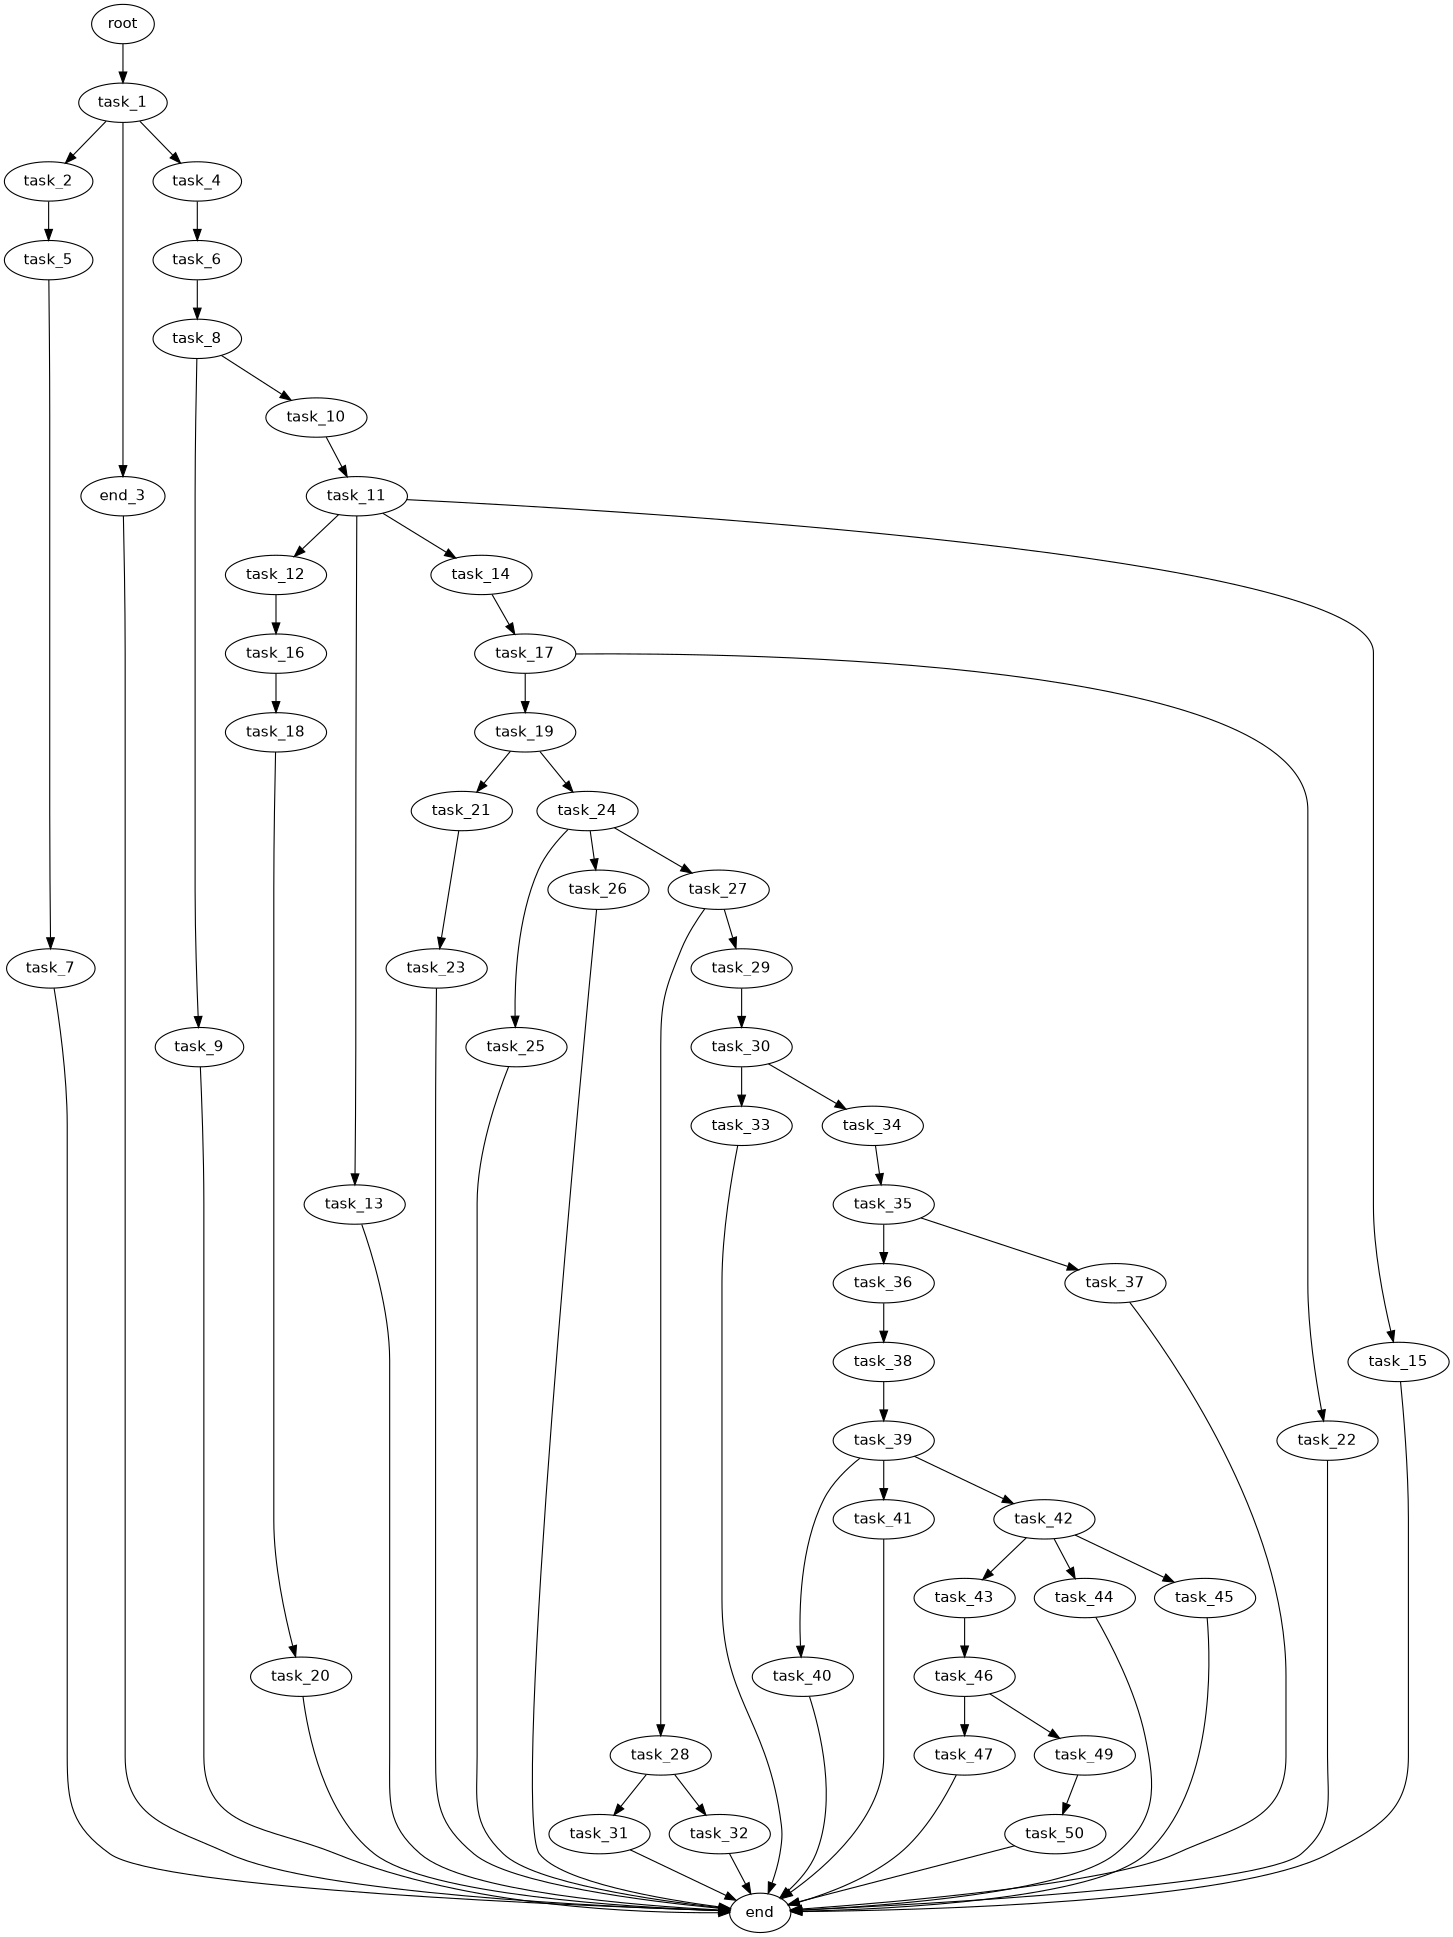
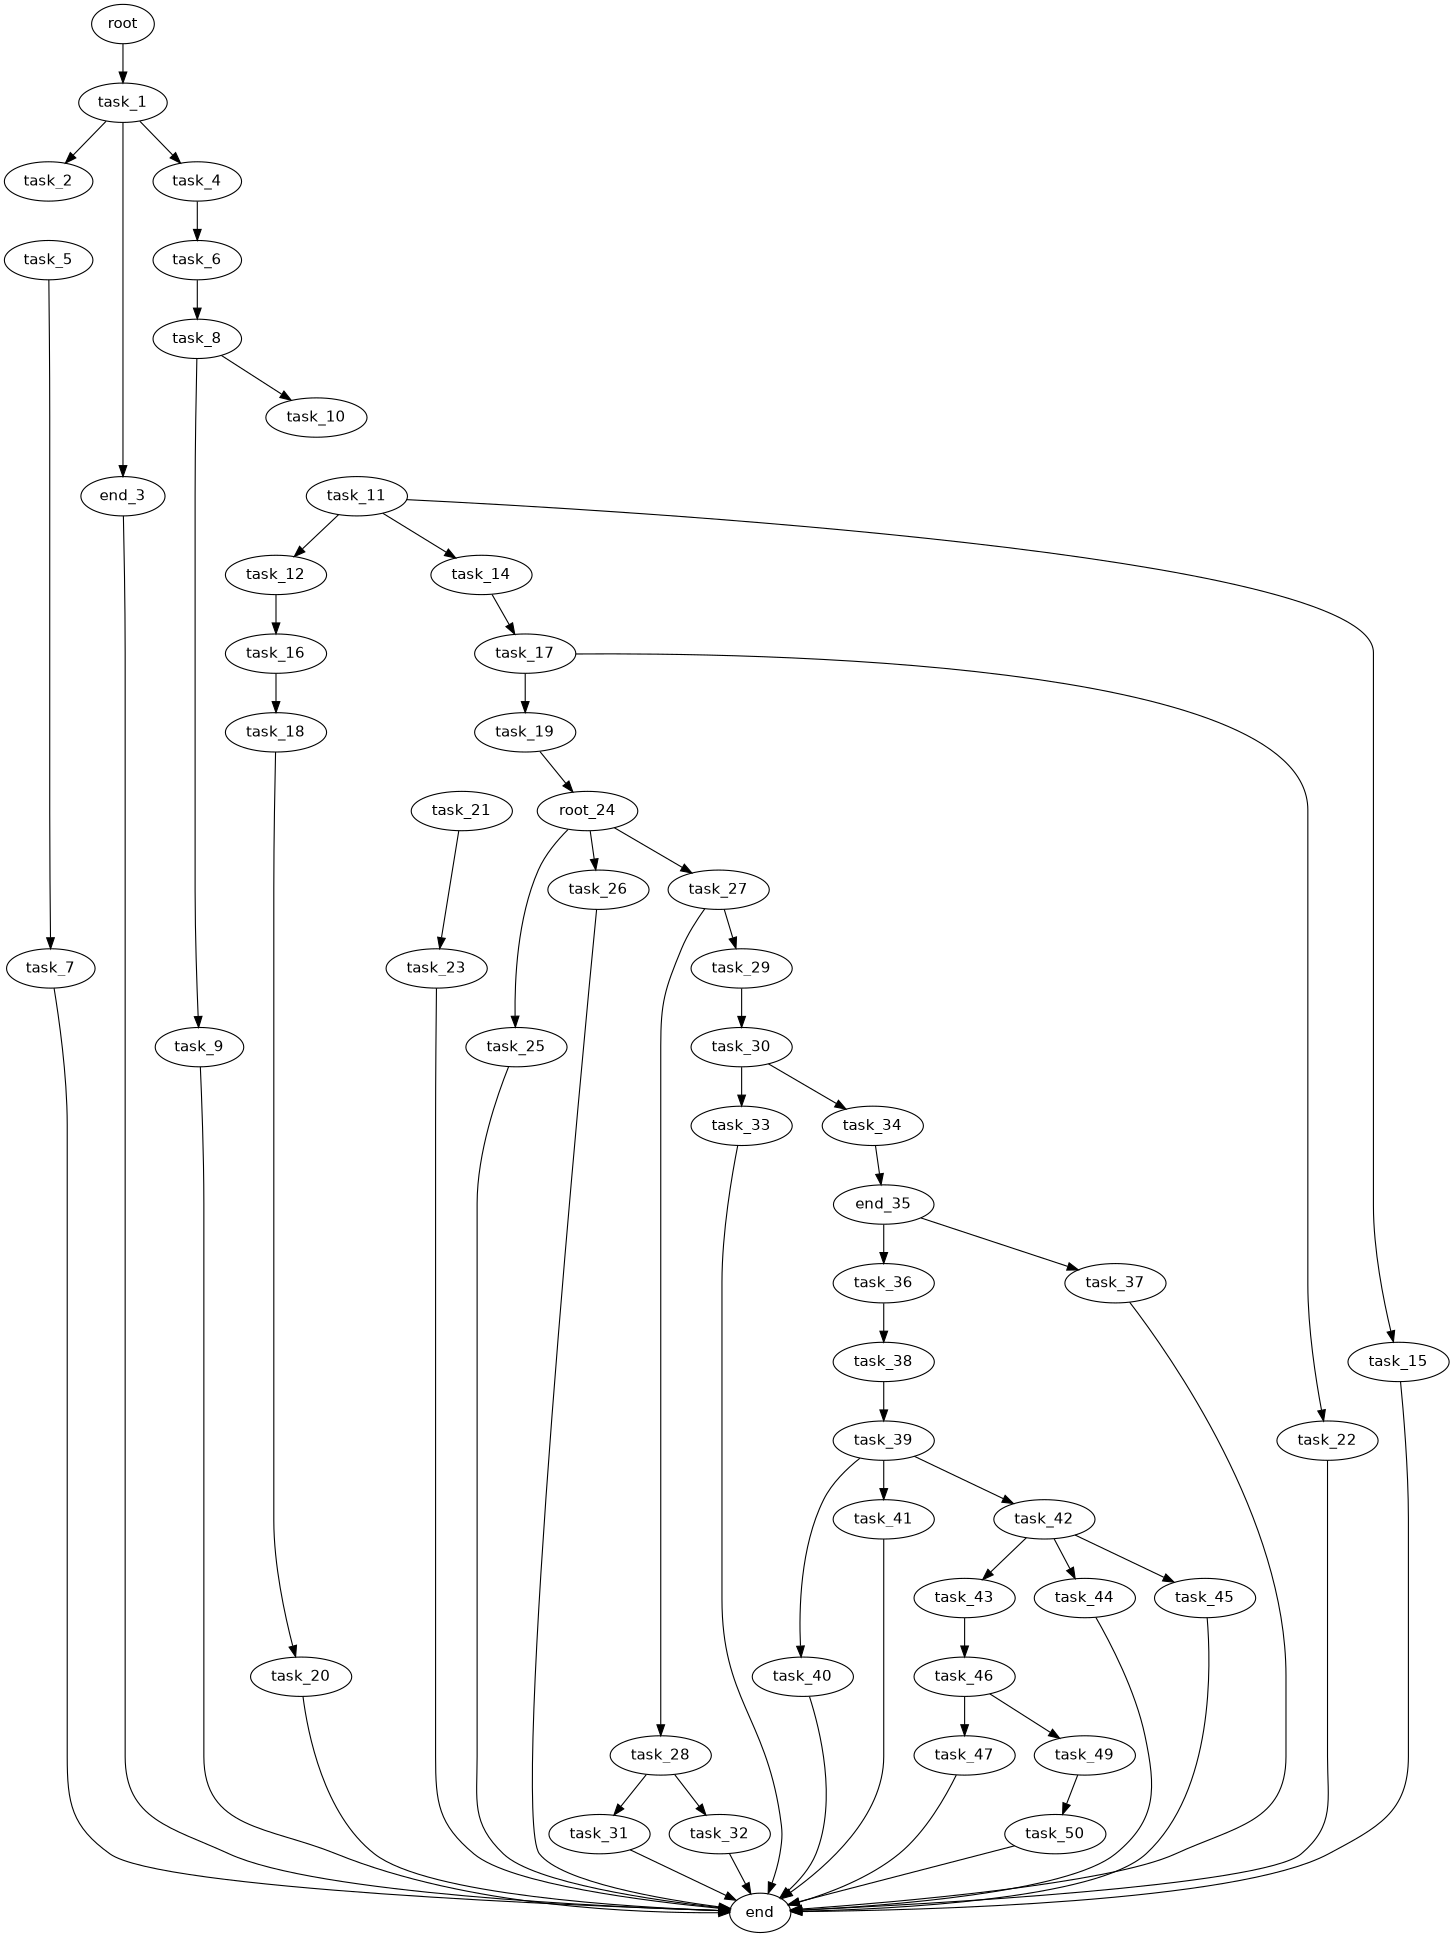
  digraph {
    fontname="DejaVu Sans"
    node [fontname="DejaVu Sans"]
    edge [fontname="DejaVu Sans"]
    root
    task_1
    task_2
    n4 [label=end_3]
    task_4
    task_5
    end
    task_6
    task_7
    task_8
    task_9
    task_10
    task_11
    task_12
-   task_13
    task_14
    task_15
    task_16
    task_17
    task_18
    task_19
    task_22
    task_20
    task_21
-   task_24
+   task_24 [label=root_24]
    task_23
    task_25
    task_26
    task_27
    task_28
    task_29
    task_31
    task_32
    task_30
    task_33
    task_34
-   task_35
+   task_35 [label=end_35]
    task_36
    task_37
    task_38
    task_39
    task_40
    task_41
    task_42
    task_43
    task_44
    task_45
    task_46
    task_47
    task_49
    task_50
    root -> task_1
    task_1 -> task_2
    task_1 -> n4
    task_1 -> task_4
-   task_2 -> task_5
    n4 -> end
    task_4 -> task_6
    task_5 -> task_7
    task_6 -> task_8
    task_7 -> end
    task_8 -> task_9
    task_8 -> task_10
    task_9 -> end
-   task_10 -> task_11
    task_11 -> task_12
-   task_11 -> task_13
    task_11 -> task_14
    task_11 -> task_15
    task_12 -> task_16
-   task_13 -> end
    task_14 -> task_17
    task_15 -> end
    task_16 -> task_18
    task_17 -> task_19
    task_17 -> task_22
    task_18 -> task_20
-   task_19 -> task_21
    task_19 -> task_24
    task_22 -> end
    task_20 -> end
    task_21 -> task_23
    task_24 -> task_25
    task_24 -> task_26
    task_24 -> task_27
    task_23 -> end
    task_25 -> end
    task_26 -> end
    task_27 -> task_28
    task_27 -> task_29
    task_28 -> task_31
    task_28 -> task_32
    task_29 -> task_30
    task_31 -> end
    task_32 -> end
    task_30 -> task_33
    task_30 -> task_34
    task_33 -> end
    task_34 -> task_35
    task_35 -> task_36
    task_35 -> task_37
    task_36 -> task_38
    task_37 -> end
    task_38 -> task_39
    task_39 -> task_40
    task_39 -> task_41
    task_39 -> task_42
    task_40 -> end
    task_41 -> end
    task_42 -> task_43
    task_42 -> task_44
    task_42 -> task_45
    task_43 -> task_46
    task_44 -> end
    task_45 -> end
    task_46 -> task_47
    task_46 -> task_49
    task_47 -> end
    task_49 -> task_50
    task_50 -> end
  }
